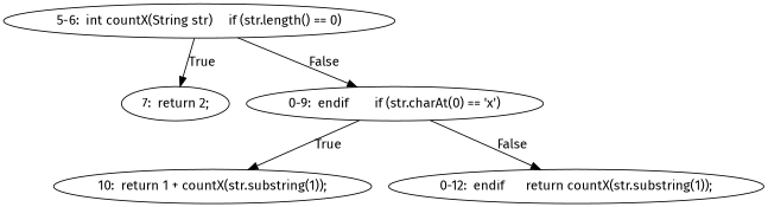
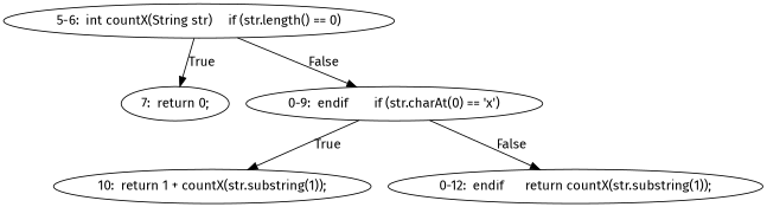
  digraph {
    fontname="Fira Sans"
    node [fontname="Fira Sans"]
    edge [fontname="Fira Sans"]
    n1 [label="5-6:  int countX(String str)	if (str.length() == 0)"]
-   n2 [label="7:  return 2;"]
+   n2 [label="7:  return 0;"]
    n3 [label="0-9:  endif	if (str.charAt(0) == 'x')"]
    n4 [label="10:  return 1 + countX(str.substring(1));"]
    n5 [label="0-12:  endif	return countX(str.substring(1));"]
    n1 -> n2 [label=True]
    n1 -> n3 [label=False]
    n3 -> n4 [label=True]
    n3 -> n5 [label=False]
  }
